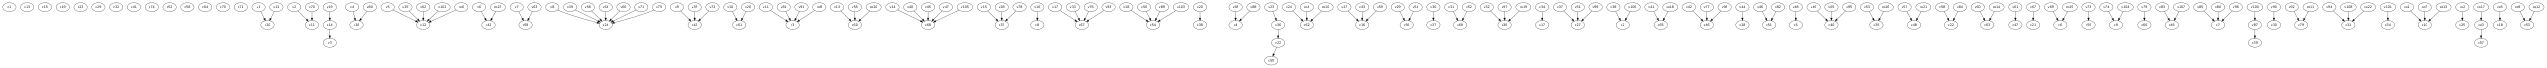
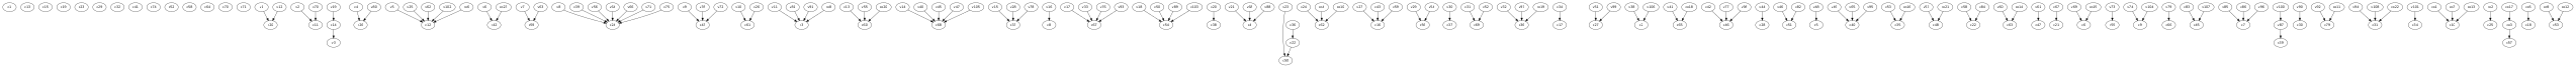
  strict digraph {
    fontname=Nunito
    node [fontname=Nunito]
    edge [fontname=Nunito weight=1]
    c1
    c13
    c15
    c19
    c23
    c29
    c32
    c41
    n9 [label=c74]
    c52
    c58
    c64
    c70
    c71
    v1
    c20
    v2
    c11
    c14
    v3
    v4
    c26
    v5
    c12
    v6
    c42
    v7
    c59
    v8
    c24
    v9
    c43
    v10
    c61
    v11
    c3
    v12
    v13
    c60
    v14
    c68
    v15
    c33
    v16
    c8
    v17
    c67
    v18
    c54
    v19
    v20
    c38
+   v21
    c4
    v22
    c50
    v23
    v24
    c62
    v25
    v26
    v27
    c16
    v28
    v29
    c56
    v30
    c37
    v31
    c69
    v32
    c36
    v33
    v34
    c17
    v35
    v36
-   v37
    c27
    v38
    c2
    v39
    v40
    v41
    c65
    v42
    c46
    v43
    v44
    c28
    v45
    v46
    c51
    v47
    v48
    c5
    v49
    c40
    v50
    v51
    v52
    v53
    c35
    v54
    v55
    v56
    v57
    c48
    v58
    c22
    v59
    v60
    c63
    v61
    c47
    v62
    v63
    v64
    v65
    v66
    v67
    c21
    v68
    v69
    c6
    v70
    v71
    v72
    v73
    c55
    v74
    c9
    v75
    v76
    v77
    v78
    v79
    c66
    v80
    v81
    v82
    v83
    c45
    v84
    v85
    c7
    v86
    v87
    c39
    v88
    v89
    v90
    c30
    v91
    n155 [label=c79]
    v92
    v93
    v94
    c31
    v95
    v96
    v97
    v98
    v99
    v100
    v101
    c34
    v102
    v103
    v104
    v105
    v106
    v107
    v108
    co1
    c10
    co2
    c25
    co3
    c57
    co4
    co5
    c18
    co6
    co7
    co8
    co9
    c53
    co10
    co11
    co12
    co13
    co14
    co15
    co16
    co17
    co18
    co19
    co20
    co21
    co22
    co23
    v1 -> c20
    v2 -> c11
    c14 -> v3
    v4 -> c26
    v5 -> c12
    v6 -> c42
    v7 -> c59
    v8 -> c24
    v9 -> c43
    v10 -> c61
    v11 -> c3
    v12 -> c20
    v13 -> c60
    v14 -> c68
    v15 -> c33
    v16 -> c8
    v17 -> c67
    v18 -> c54
    v19 -> c14
    v20 -> c38
+   v21 -> c4
    v22 -> c50
-   v23 -> v36
+   v23 -> c50
    v24 -> c62
    v25 -> c12
    v26 -> c61
    v27 -> c16
    v28 -> c33
    v29 -> c56
    v30 -> c37
    v31 -> c69
    v32 -> c36
    v33 -> c67
    v34 -> c17
    v35 -> c43
    v36 -> v22
-   v37 -> c27
    v38 -> c2
    v39 -> c24
    v40 -> c68
    v41 -> c65
    v42 -> c46
    v43 -> c16
    v44 -> c28
    v45 -> c68
    v46 -> c51
    v47 -> c68
    v48 -> c5
    v49 -> c40
    v50 -> c54
    v51 -> c27
    v52 -> c69
    v53 -> c35
    v54 -> c56
    v55 -> c60
    v56 -> c24
    v57 -> c48
    v58 -> c22
    v59 -> c16
    v60 -> c63
    v61 -> c47
    v62 -> c12
    v63 -> c59
    v64 -> c24
    v65 -> c40
    v66 -> c24
    v67 -> c21
    v68 -> c4
    v69 -> c6
    v70 -> c11
    v71 -> c24
    v72 -> c43
    v73 -> c55
    v74 -> c9
    v75 -> c24
    v76 -> c67
    v77 -> c46
    v78 -> c33
    v79 -> c66
    v80 -> c26
    v81 -> c3
    v82 -> c51
    v83 -> c45
    v84 -> c22
    v85 -> c7
    v86 -> c7
    v87 -> c39
    v88 -> c4
    v89 -> c54
    v90 -> c30
    v91 -> c3
    v92 -> n155
    v93 -> c67
    v94 -> c31
    v95 -> c40
    v96 -> c7
    v97 -> c36
    v98 -> c46
    v99 -> c27
    v100 -> v87
    v101 -> c34
    v102 -> c12
    v103 -> c54
    v104 -> c9
    v105 -> c68
    v106 -> c2
    v107 -> c45
    v108 -> c31
    co1 -> c10
    co2 -> c25
    co3 -> c57
    co4 -> c62
    co5 -> c18
    co6 -> c12
    co7 -> c10
    co8 -> c3
    co9 -> c53
    co10 -> c62
    co11 -> n155
    co12 -> c53
    co13 -> c10
    co14 -> c63
    co15 -> c6
    co16 -> c35
    co17 -> co3
    co18 -> c65
    co19 -> c36
    co20 -> c60
    co21 -> c48
    co22 -> c31
    co23 -> c42
  }
